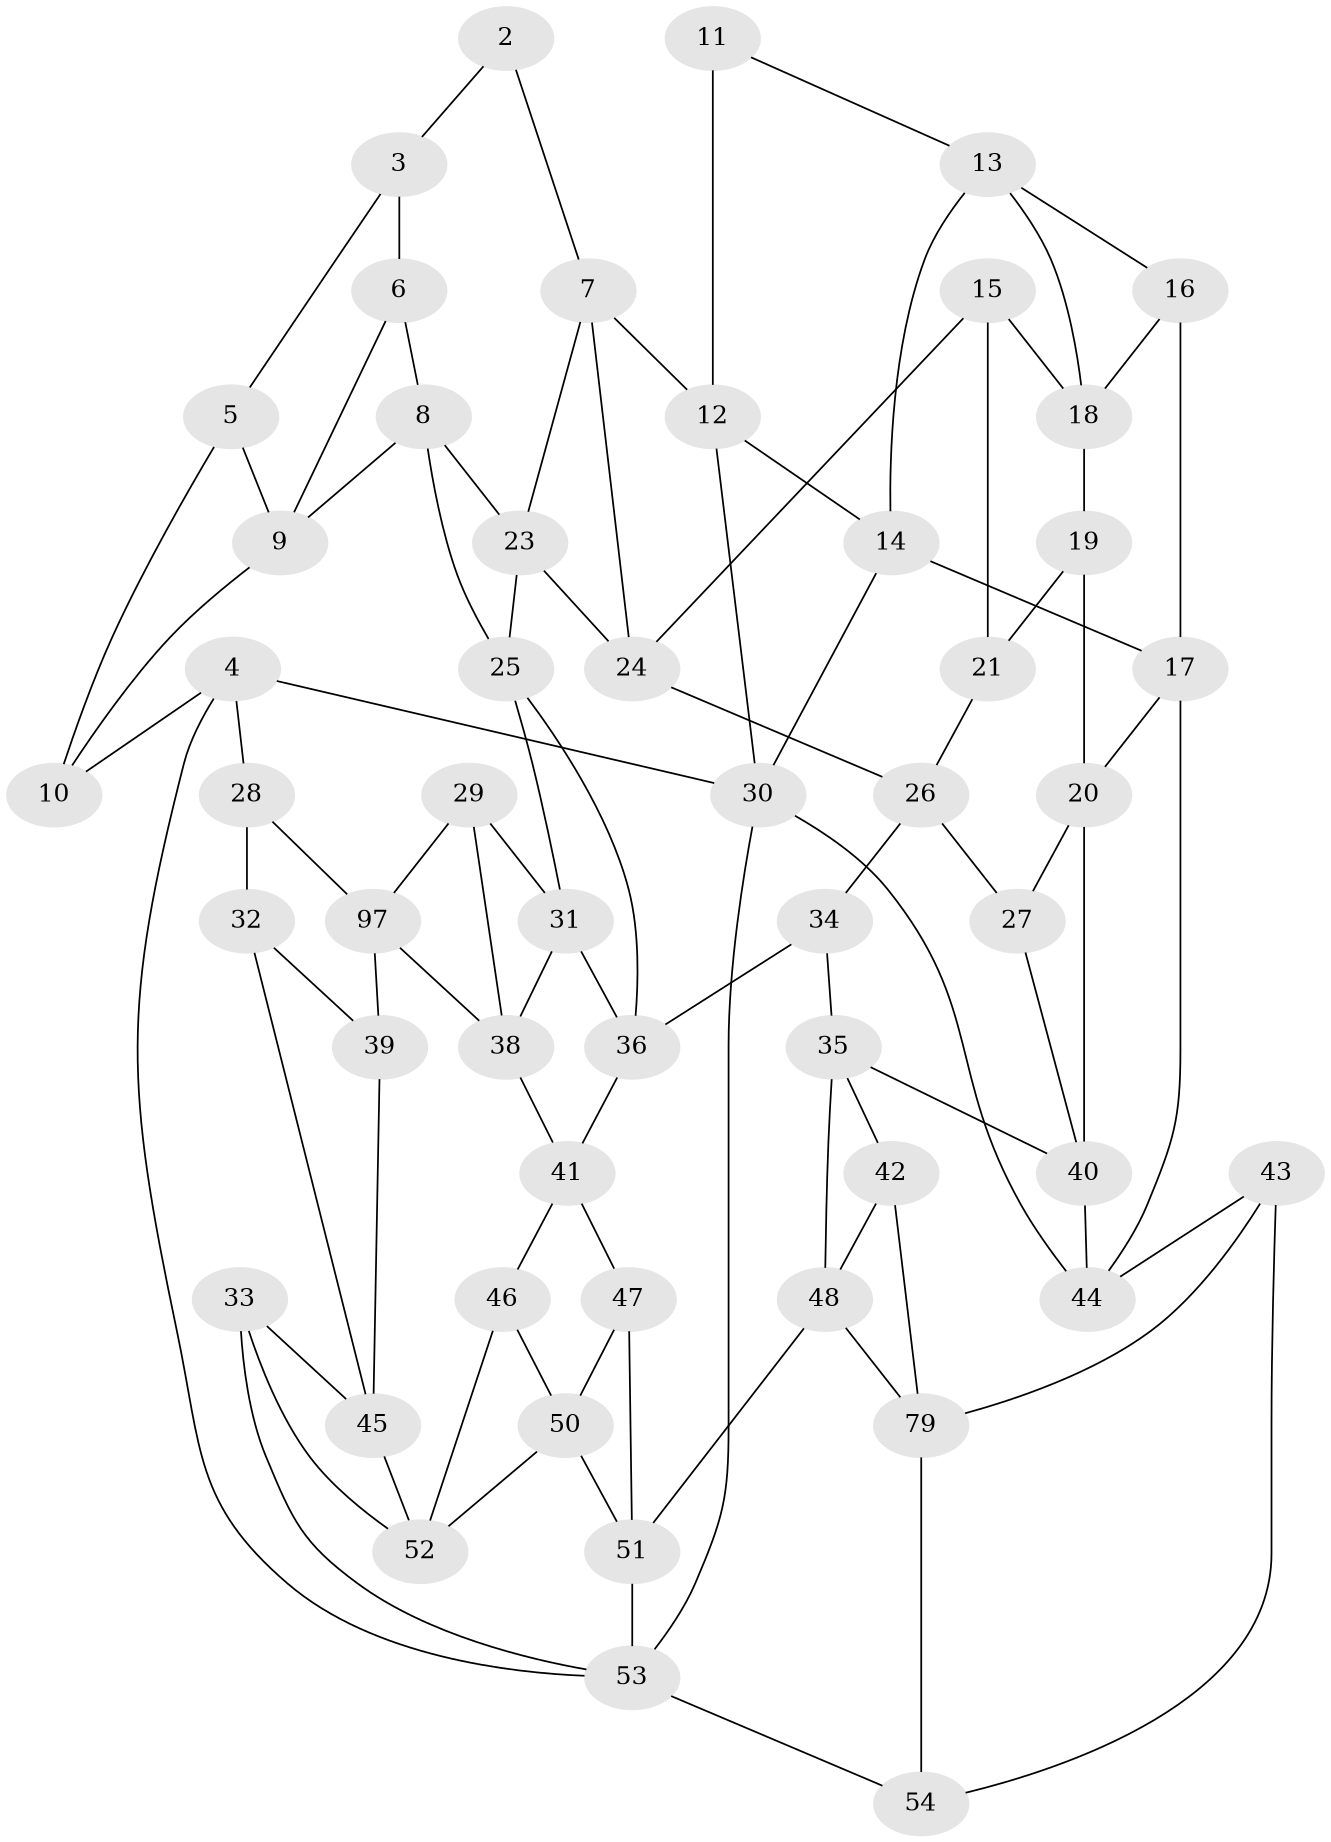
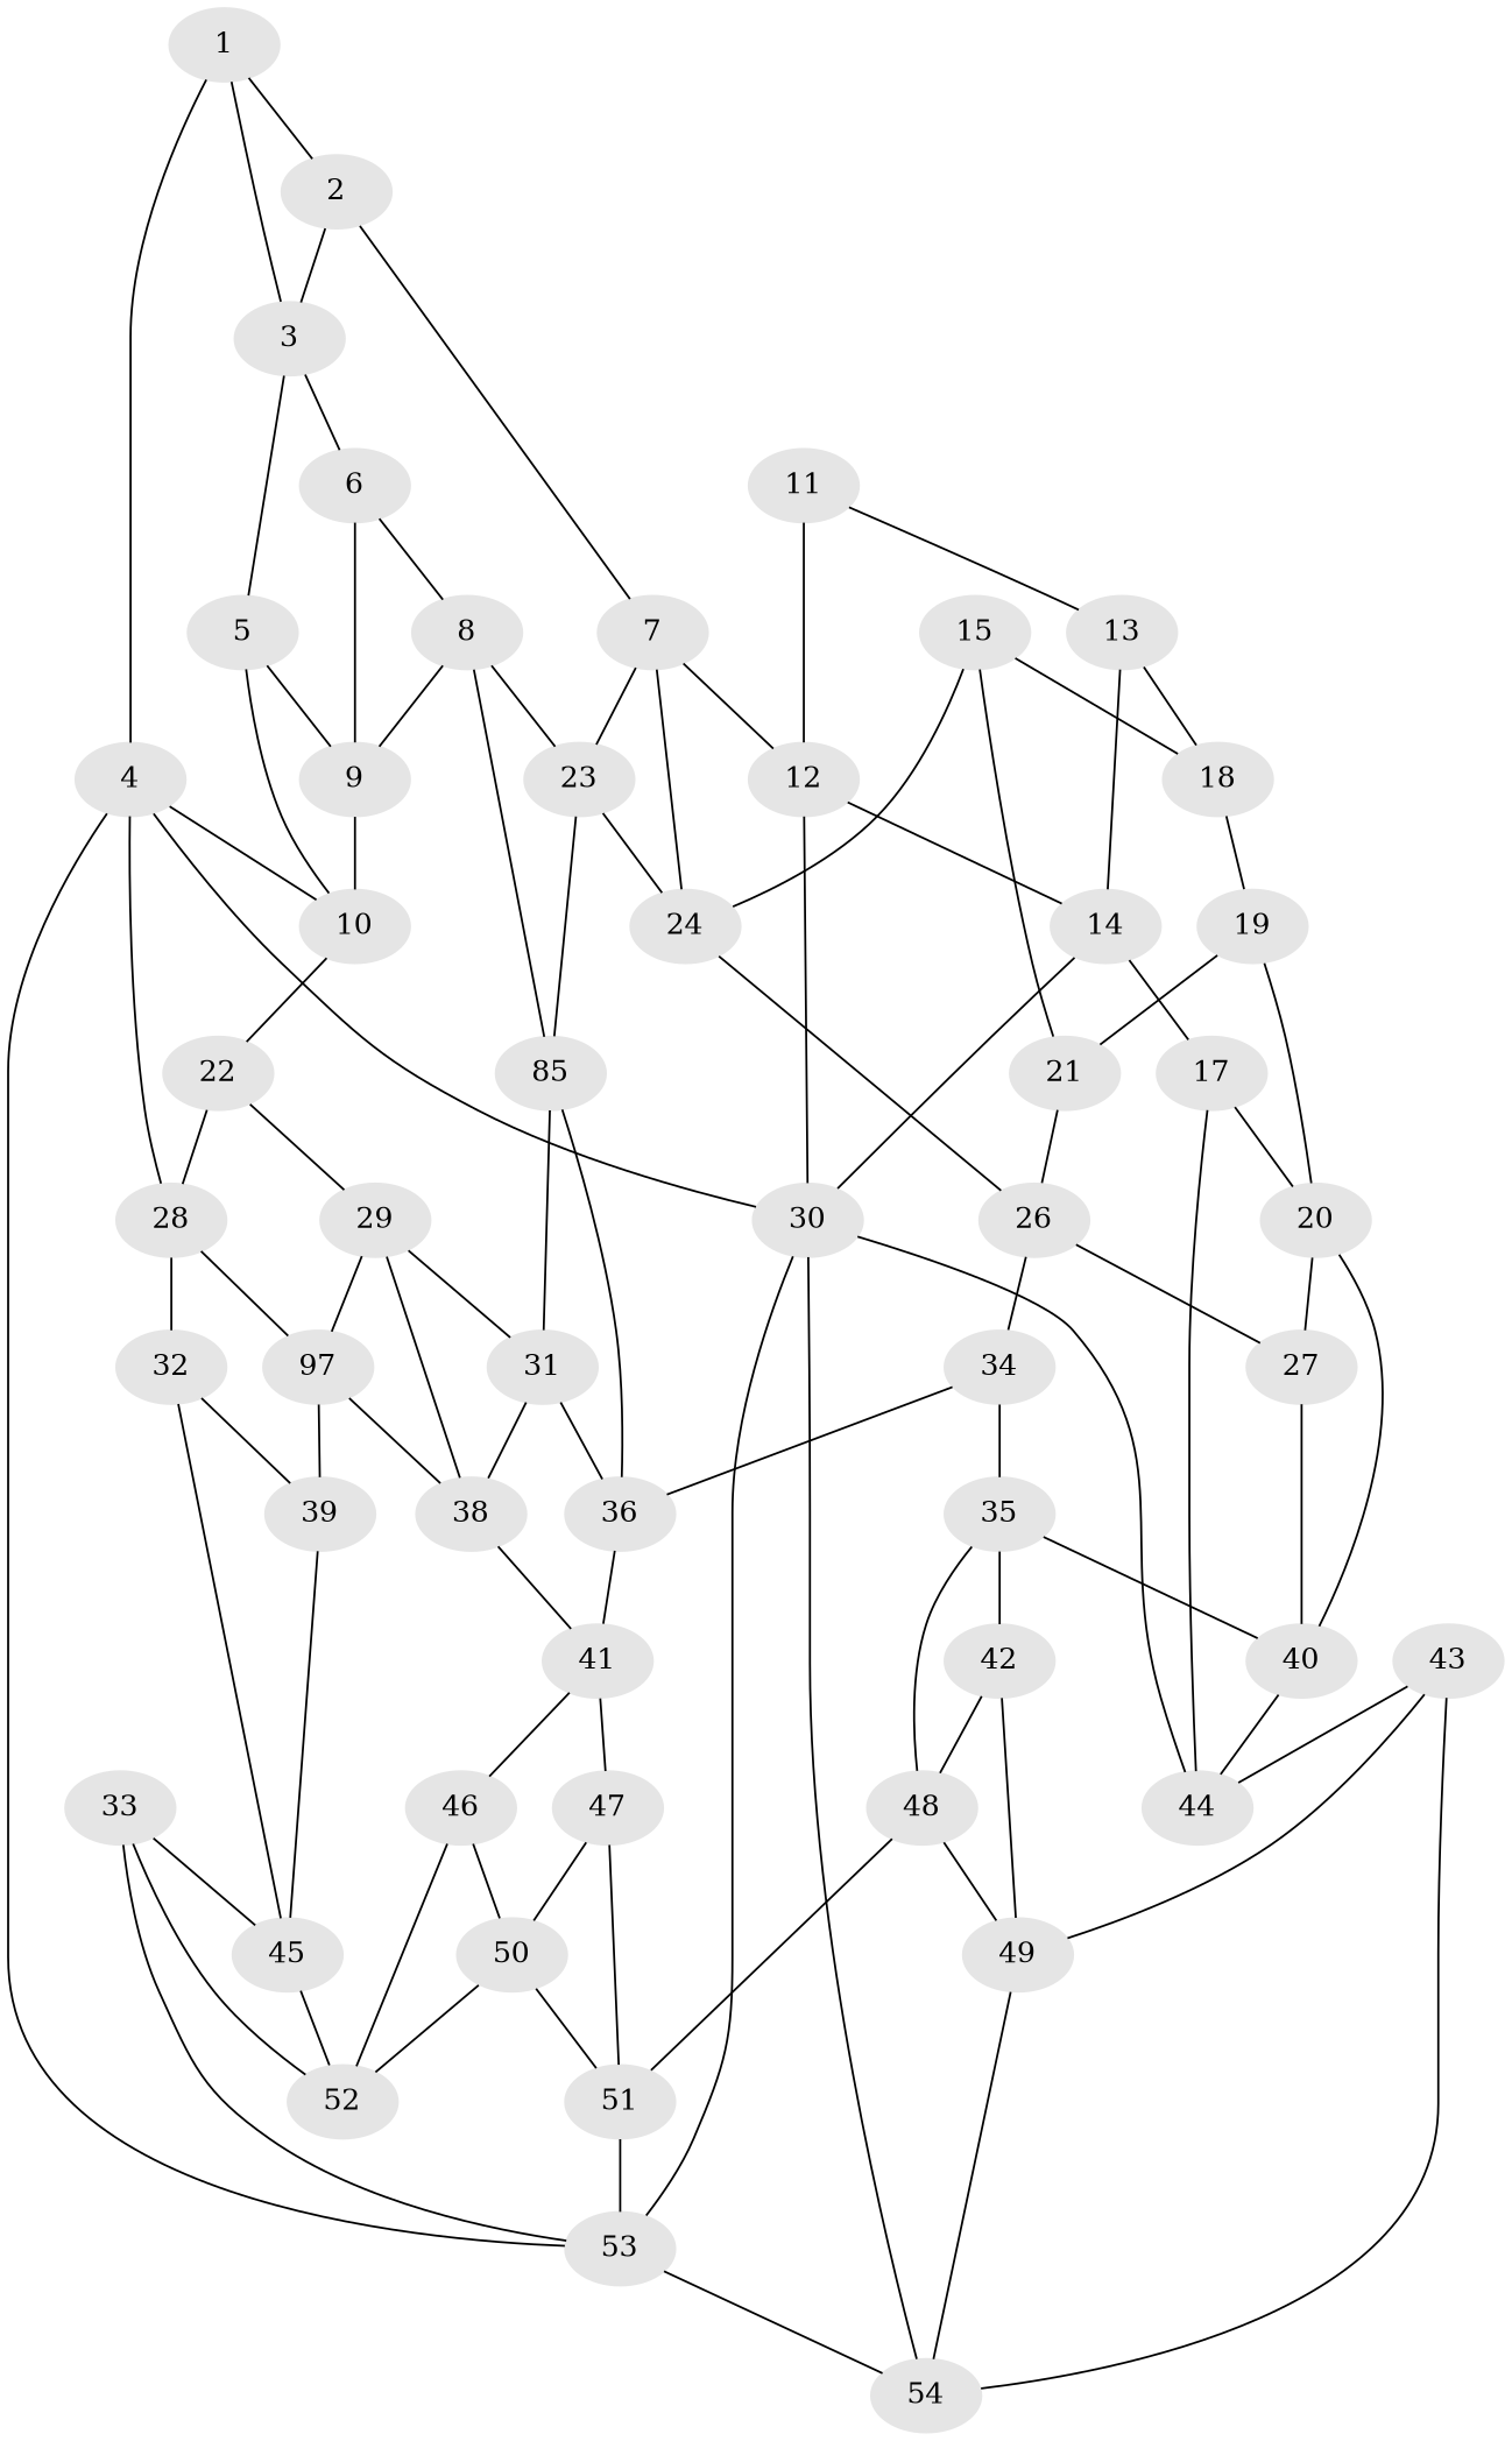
  graph {
    node [color=gray90 style=filled]
    edge [weight=1.0]
+   1
    2
    3
    4
    7
    5
    6
    10
    28
    30
    53
    12
    23
    24
    9
    8
+   22
    32
    n19 [label=97]
    44
    54
-   25
+   25 [label=85]
    14
    26
    31
    36
    29
    11
    13
-   16
    18
    17
    19
    20
    15
    21
    27
    40
    34
    38
    41
    35
    39
    45
    52
    33
    42
    48
-   49 [label=79]
+   49
    51
    46
    47
    50
    43
+   1 -- 2
+   1 -- 3
+   1 -- 4
    2 -- 3
    2 -- 7
    3 -- 5
    3 -- 6
    4 -- 10
    4 -- 28
    4 -- 30
    4 -- 53
    7 -- 12
    7 -- 23
    7 -- 24
    5 -- 10
    5 -- 9
    6 -- 9
    6 -- 8
+   10 -- 22
    28 -- 32 [weight=2.0]
    28 -- n19
    30 -- 53
    30 -- 44
+   30 -- 54
    53 -- 54
    12 -- 30
    12 -- 14
    23 -- 24
    23 -- 25
    24 -- 26
    9 -- 10
    8 -- 23
    8 -- 9
    8 -- 25
+   22 -- 28
+   22 -- 29
    32 -- 39
    32 -- 45
    n19 -- 38
    n19 -- 39
    25 -- 31
    25 -- 36
    14 -- 30
    14 -- 17
    26 -- 27
    26 -- 34
    31 -- 36
    31 -- 38
    36 -- 41
    29 -- n19
    29 -- 31
    29 -- 38
    11 -- 12 [weight=2.0]
    11 -- 13
    13 -- 14
-   13 -- 16
    13 -- 18
-   16 -- 18
-   16 -- 17
    18 -- 19
    17 -- 44
    17 -- 20
    19 -- 20
    19 -- 21
    20 -- 27
    20 -- 40
    15 -- 24
    15 -- 18
    15 -- 21
    21 -- 26
    27 -- 40
    40 -- 44
    34 -- 36
    34 -- 35
    38 -- 41
    41 -- 46
    41 -- 47
    35 -- 40
    35 -- 42
    35 -- 48
    39 -- 45
    45 -- 52
    33 -- 53
    33 -- 45
    33 -- 52
    42 -- 48
    42 -- 49
    48 -- 49
    48 -- 51
    49 -- 54
    51 -- 53
    46 -- 52
    46 -- 50
    47 -- 51
    47 -- 50
    50 -- 52
    50 -- 51
    43 -- 44
    43 -- 54
    43 -- 49
  }
